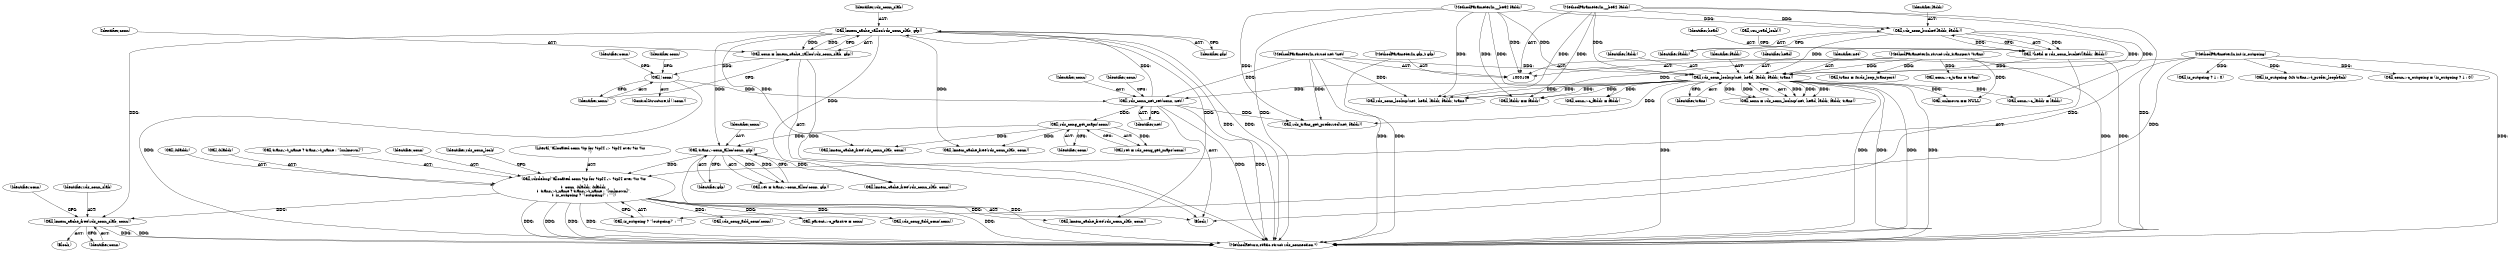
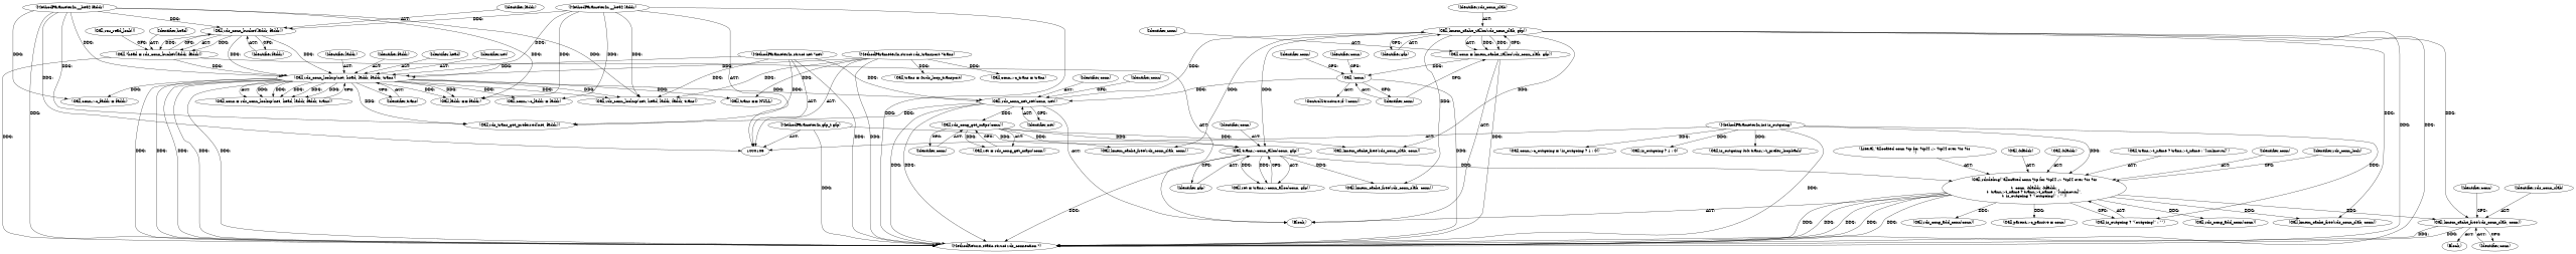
  digraph {
    n1 [label="(Call,kmem_cache_free(rds_conn_slab, conn))"]
    n2 [label="(Block,)"]
    n3 [label="(MethodReturn,static struct rds_connection *)"]
    n4 [label="(Identifier,conn)"]
    n5 [label="(Call,kmem_cache_zalloc(rds_conn_slab, gfp))"]
    n6 [label="(Call,trans->conn_alloc(conn, gfp))"]
    n7 [label="(Call,conn = kmem_cache_zalloc(rds_conn_slab, gfp))"]
    n8 [label="(Call,kmem_cache_free(rds_conn_slab, conn))"]
    n9 [label="(Identifier,gfp)"]
    n10 [label="(Call,kmem_cache_free(rds_conn_slab, conn))"]
    n11 [label="(Call,kmem_cache_free(rds_conn_slab, conn))"]
    n12 [label="(Call,kmem_cache_free(rds_conn_slab, conn))"]
    n13 [label="(Call,rdsdebug(\"allocated conn %p for %pI4 -> %pI4 over %s %s\n\",\n\t  conn, &laddr, &faddr,\n\t  trans->t_name ? trans->t_name : \"[unknown]\",\n\t  is_outgoing ? \"(outgoing)\" : \"\"))"]
    n14 [label="(Call,ret = trans->conn_alloc(conn, gfp))"]
    n15 [label="(Identifier,gfp)"]
    n16 [label="(Block,)"]
    n17 [label="(Call,!conn)"]
    n18 [label="(MethodParameterIn,gfp_t gfp)"]
    1000106
    n20 [label="(Call,is_outgoing ? \"(outgoing)\" : \"\")"]
    n21 [label="(Call,rds_cong_add_conn(conn))"]
    n22 [label="(Call,parent->c_passive = conn)"]
    n23 [label="(Call,rds_cong_add_conn(conn))"]
    n24 [label="(Call,rds_cong_get_maps(conn))"]
    n25 [label="(Identifier,conn)"]
    n26 [label="(Call,ret = rds_cong_get_maps(conn))"]
    n27 [label="(Call,rds_conn_net_set(conn, net))"]
    n28 [label="(Identifier,net)"]
    n29 [label="(Call,rds_trans_get_preferred(net, faddr))"]
    n30 [label="(ControlStructure,if (!conn))"]
    n31 [label="(Identifier,conn)"]
    n32 [label="(Call,rds_conn_lookup(net, head, laddr, faddr, trans))"]
    n33 [label="(Call,conn->c_laddr = laddr)"]
    n34 [label="(Call,conn->c_faddr = faddr)"]
    n35 [label="(Call,rds_conn_lookup(net, head, laddr, faddr, trans))"]
    n36 [label="(Call,laddr == faddr)"]
    n37 [label="(Identifier,trans)"]
    n38 [label="(Call,conn = rds_conn_lookup(net, head, laddr, faddr, trans))"]
-   n39 [label="(Call,unknown == NULL)"]
+   n39 [label="(Call,trans == NULL)"]
    n40 [label="(MethodParameterIn,struct net *net)"]
    n41 [label="(Call,*head = rds_conn_bucket(laddr, faddr))"]
    n42 [label="(Call,rds_conn_bucket(laddr, faddr))"]
    n43 [label="(Identifier,faddr)"]
    n44 [label="(MethodParameterIn,__be32 laddr)"]
    n45 [label="(MethodParameterIn,__be32 faddr)"]
    n46 [label="(MethodParameterIn,struct rds_transport *trans)"]
    n47 [label="(Call,trans = &rds_loop_transport)"]
    n48 [label="(Call,conn->c_trans = trans)"]
    n49 [label="(MethodParameterIn,int is_outgoing)"]
    n50 [label="(Call,is_outgoing ? 1 : 0)"]
    n51 [label="(Call,is_outgoing && trans->t_prefer_loopback)"]
    n52 [label="(Call,conn->c_outgoing = (is_outgoing ? 1 : 0))"]
    n53 [label="(Call,trans->t_name ? trans->t_name : \"[unknown]\")"]
    n54 [label="(Identifier,conn)"]
    n55 [label="(Identifier,conn)"]
    n56 [label="(Identifier,rds_conn_slab)"]
    n57 [label="(Identifier,conn)"]
    n58 [label="(Identifier,conn)"]
    n59 [label="(Identifier,laddr)"]
    n60 [label="(Identifier,rds_conn_lock)"]
    n61 [label="(Identifier,conn)"]
    n62 [label="(Identifier,conn)"]
    n63 [label="(Identifier,conn)"]
    n64 [label="(Literal,\"allocated conn %p for %pI4 -> %pI4 over %s %s\n\")"]
    n65 [label="(Identifier,laddr)"]
    n66 [label="(Identifier,faddr)"]
    n67 [label="(Identifier,head)"]
    n68 [label="(Identifier,head)"]
    n69 [label="(Identifier,rds_conn_slab)"]
    n70 [label="(Identifier,conn)"]
    n71 [label="(Call,&faddr)"]
    n72 [label="(Call,&laddr)"]
    n73 [label="(Identifier,net)"]
    n74 [label="(Call,rcu_read_lock())"]
    n1 -> n2 [label="AST: "]
    n1 -> n3 [label="DDG: "]
    n1 -> n3 [label="DDG: "]
    n1 -> n4 [label="CFG: "]
    n4 -> n1 [label="AST: "]
    n5 -> n1 [label="DDG: "]
    n5 -> n3 [label="DDG: "]
    n5 -> n3 [label="DDG: "]
    n5 -> n6 [label="DDG: "]
    n5 -> n7 [label="AST: "]
    n5 -> n7 [label="DDG: "]
    n5 -> n7 [label="DDG: "]
    n5 -> n8 [label="DDG: "]
    n5 -> n9 [label="CFG: "]
    n5 -> n10 [label="DDG: "]
    n5 -> n11 [label="DDG: "]
    n5 -> n12 [label="DDG: "]
    n6 -> n3 [label="DDG: "]
    n6 -> n12 [label="DDG: "]
    n6 -> n13 [label="DDG: "]
    n6 -> n14 [label="AST: "]
    n6 -> n14 [label="DDG: "]
    n6 -> n14 [label="DDG: "]
    n6 -> n15 [label="CFG: "]
    n7 -> n3 [label="DDG: "]
    n7 -> n5 [label="CFG: "]
    n7 -> n16 [label="AST: "]
    n7 -> n17 [label="DDG: "]
    n9 -> n5 [label="AST: "]
    n13 -> n1 [label="DDG: "]
    n13 -> n3 [label="DDG: "]
    n13 -> n3 [label="DDG: "]
    n13 -> n3 [label="DDG: "]
    n13 -> n3 [label="DDG: "]
    n13 -> n3 [label="DDG: "]
    n13 -> n8 [label="DDG: "]
    n13 -> n16 [label="AST: "]
    n13 -> n20 [label="CFG: "]
    n13 -> n21 [label="DDG: "]
    n13 -> n22 [label="DDG: "]
    n13 -> n23 [label="DDG: "]
    n14 -> n6 [label="CFG: "]
    n15 -> n6 [label="AST: "]
    n17 -> n3 [label="DDG: "]
    n17 -> n27 [label="DDG: "]
    n17 -> n30 [label="AST: "]
    n17 -> n31 [label="CFG: "]
    n18 -> n3 [label="DDG: "]
+   n18 -> n6 [label="DDG: "]
    n18 -> 1000106 [label="AST: "]
    n20 -> n13 [label="AST: "]
    n24 -> n6 [label="DDG: "]
    n24 -> n10 [label="DDG: "]
    n24 -> n11 [label="DDG: "]
    n24 -> n25 [label="CFG: "]
    n24 -> n26 [label="AST: "]
    n24 -> n26 [label="DDG: "]
    n25 -> n24 [label="AST: "]
    n26 -> n24 [label="CFG: "]
    n27 -> n3 [label="DDG: "]
    n27 -> n3 [label="DDG: "]
    n27 -> n5 [label="DDG: "]
    n27 -> n16 [label="AST: "]
    n27 -> n24 [label="DDG: "]
    n27 -> n28 [label="CFG: "]
    n27 -> n29 [label="DDG: "]
    n28 -> n27 [label="AST: "]
    n31 -> n7 [label="CFG: "]
    n31 -> n17 [label="AST: "]
    n32 -> n3 [label="DDG: "]
    n32 -> n3 [label="DDG: "]
    n32 -> n3 [label="DDG: "]
    n32 -> n3 [label="DDG: "]
    n32 -> n3 [label="DDG: "]
    n32 -> n27 [label="DDG: "]
    n32 -> n29 [label="DDG: "]
    n32 -> n33 [label="DDG: "]
    n32 -> n34 [label="DDG: "]
    n32 -> n35 [label="DDG: "]
    n32 -> n35 [label="DDG: "]
    n32 -> n36 [label="DDG: "]
    n32 -> n36 [label="DDG: "]
    n32 -> n37 [label="CFG: "]
    n32 -> n38 [label="AST: "]
    n32 -> n38 [label="DDG: "]
    n32 -> n38 [label="DDG: "]
    n32 -> n38 [label="DDG: "]
    n32 -> n38 [label="DDG: "]
    n32 -> n38 [label="DDG: "]
    n32 -> n39 [label="DDG: "]
    n37 -> n32 [label="AST: "]
    n38 -> n32 [label="CFG: "]
    n40 -> n3 [label="DDG: "]
    n40 -> 1000106 [label="AST: "]
    n40 -> n27 [label="DDG: "]
    n40 -> n29 [label="DDG: "]
    n40 -> n32 [label="DDG: "]
    n40 -> n35 [label="DDG: "]
    n41 -> n3 [label="DDG: "]
    n41 -> n16 [label="AST: "]
    n41 -> n32 [label="DDG: "]
    n41 -> n42 [label="CFG: "]
    n42 -> n32 [label="DDG: "]
    n42 -> n32 [label="DDG: "]
    n42 -> n41 [label="AST: "]
    n42 -> n41 [label="DDG: "]
    n42 -> n41 [label="DDG: "]
    n42 -> n43 [label="CFG: "]
    n43 -> n42 [label="AST: "]
    n44 -> n3 [label="DDG: "]
    n44 -> 1000106 [label="AST: "]
    n44 -> n32 [label="DDG: "]
    n44 -> n33 [label="DDG: "]
    n44 -> n35 [label="DDG: "]
    n44 -> n36 [label="DDG: "]
    n44 -> n42 [label="DDG: "]
    n45 -> n3 [label="DDG: "]
    n45 -> 1000106 [label="DDG: "]
    n45 -> n29 [label="DDG: "]
    n45 -> n32 [label="DDG: "]
    n45 -> n34 [label="DDG: "]
    n45 -> n35 [label="DDG: "]
    n45 -> n36 [label="DDG: "]
    n45 -> n42 [label="DDG: "]
    n46 -> n3 [label="DDG: "]
    n46 -> 1000106 [label="AST: "]
    n46 -> n32 [label="DDG: "]
    n46 -> n35 [label="DDG: "]
    n46 -> n39 [label="DDG: "]
    n46 -> n47 [label="DDG: "]
    n46 -> n48 [label="DDG: "]
    n49 -> n3 [label="DDG: "]
    n49 -> n13 [label="DDG: "]
    n49 -> 1000106 [label="AST: "]
    n49 -> n20 [label="DDG: "]
    n49 -> n50 [label="DDG: "]
    n49 -> n51 [label="DDG: "]
    n49 -> n52 [label="DDG: "]
    n53 -> n13 [label="AST: "]
    n54 -> n6 [label="AST: "]
    n55 -> n1 [label="CFG: "]
    n56 -> n1 [label="AST: "]
    n57 -> n27 [label="AST: "]
    n58 -> n13 [label="AST: "]
    n59 -> n42 [label="AST: "]
    n60 -> n13 [label="CFG: "]
    n61 -> n17 [label="CFG: "]
    n62 -> n27 [label="CFG: "]
    n63 -> n7 [label="AST: "]
    n64 -> n13 [label="AST: "]
    n65 -> n32 [label="AST: "]
    n66 -> n32 [label="AST: "]
    n67 -> n41 [label="AST: "]
    n68 -> n32 [label="AST: "]
    n69 -> n5 [label="AST: "]
    n70 -> n17 [label="CFG: "]
    n71 -> n13 [label="AST: "]
    n72 -> n13 [label="AST: "]
    n73 -> n32 [label="AST: "]
    n74 -> n41 [label="CFG: "]
  }
